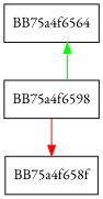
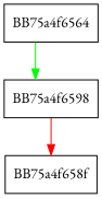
  digraph {
    fontname="EB Garamond"
    splines=ortho
    node [fontname="EB Garamond" shape=box]
    edge [fontname="EB Garamond"]
    BB75a4f6564
    BB75a4f6598
    BB75a4f658f
-   BB75a4f6598 -> BB75a4f6564 [color=green]
+   BB75a4f6564 -> BB75a4f6598 [color=green]
    BB75a4f6598 -> BB75a4f658f [color=red]
  }
